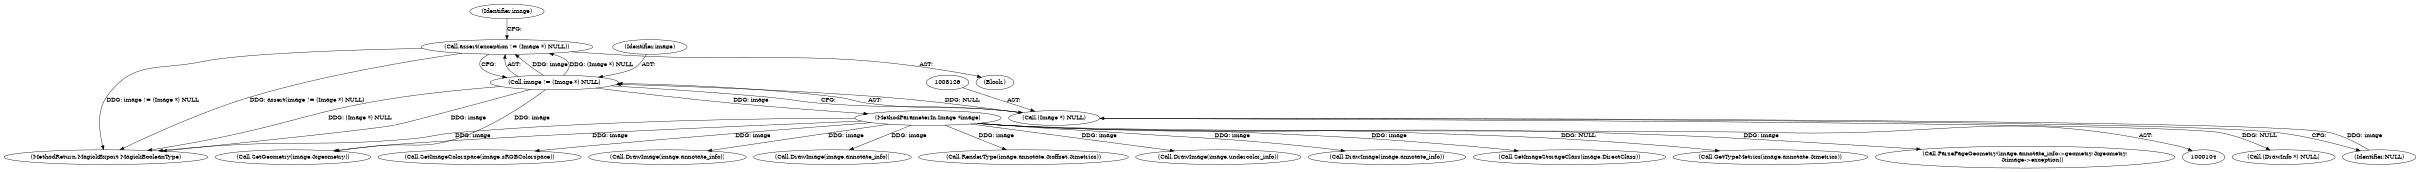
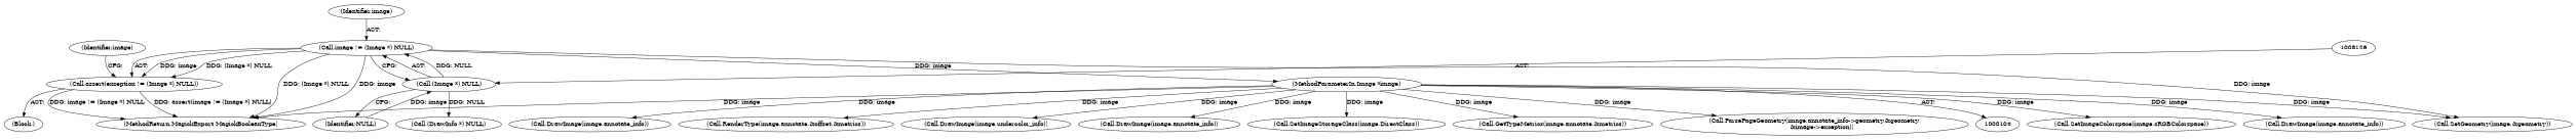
  digraph {
    n1 [label="(Call,assert(exception != (Image *) NULL))"]
    n2 [label="(Call,image != (Image *) NULL)"]
    n3 [label="(Block,)"]
    n4 [label="(MethodReturn,MagickExport MagickBooleanType)"]
    n5 [label="(Call,(Image *) NULL)"]
    n6 [label="(Call,SetGeometry(image,&geometry))"]
    n7 [label="(MethodParameterIn,Image *image)"]
    n8 [label="(Call,(DrawInfo *) NULL)"]
    n9 [label="(Identifier,NULL)"]
    n10 [label="(Call,SetImageColorspace(image,sRGBColorspace))"]
    n11 [label="(Call,DrawImage(image,annotate_info))"]
    n12 [label="(Call,DrawImage(image,annotate_info))"]
    n13 [label="(Call,RenderType(image,annotate,&offset,&metrics))"]
    n14 [label="(Call,DrawImage(image,undercolor_info))"]
    n15 [label="(Call,DrawImage(image,annotate_info))"]
    n16 [label="(Call,SetImageStorageClass(image,DirectClass))"]
    n17 [label="(Call,GetTypeMetrics(image,annotate,&metrics))"]
    n18 [label="(Call,ParsePageGeometry(image,annotate_info->geometry,&geometry,\n        &image->exception))"]
    1000104
    n20 [label="(Identifier,image)"]
    n21 [label="(Identifier,image)"]
    n22 [label=1008126]
-   n1 -> n2 [label="CFG: "]
    n1 -> n3 [label="AST: "]
    n1 -> n4 [label="DDG: image != (Image *) NULL"]
    n1 -> n4 [label="DDG: assert(image != (Image *) NULL)"]
    n2 -> n1 [label="AST: "]
    n2 -> n1 [label="DDG: image"]
    n2 -> n1 [label="DDG: (Image *) NULL"]
    n2 -> n4 [label="DDG: (Image *) NULL"]
    n2 -> n4 [label="DDG: image"]
    n2 -> n5 [label="CFG: "]
    n2 -> n6 [label="DDG: image"]
    n2 -> n7 [label="DDG: image"]
    n5 -> n2 [label="AST: "]
    n5 -> n2 [label="DDG: NULL"]
    n5 -> n8 [label="DDG: NULL"]
    n5 -> n9 [label="CFG: "]
    n7 -> n4 [label="DDG: image"]
    n7 -> n6 [label="DDG: image"]
    n7 -> n10 [label="DDG: image"]
    n7 -> n11 [label="DDG: image"]
    n7 -> n12 [label="DDG: image"]
    n7 -> n13 [label="DDG: image"]
    n7 -> n14 [label="DDG: image"]
    n7 -> n15 [label="DDG: image"]
    n7 -> n16 [label="DDG: image"]
-   n7 -> n17 [label="DDG: NULL"]
+   n7 -> n17 [label="DDG: image"]
    n7 -> n18 [label="DDG: image"]
    n7 -> 1000104 [label="AST: "]
    n9 -> n5 [label="DDG: image"]
    n20 -> n1 [label="CFG: "]
    n21 -> n2 [label="AST: "]
    n22 -> n5 [label="AST: "]
  }
